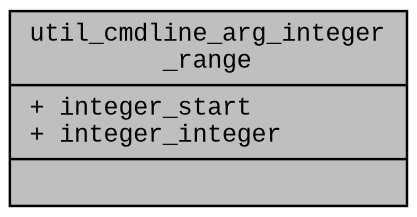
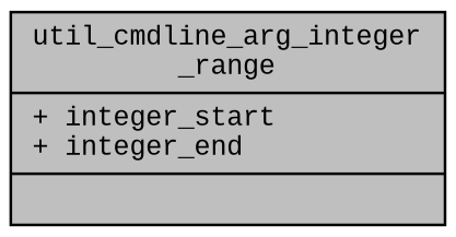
  digraph {
    fontname="Liberation Mono"
-   n1 [color=black fillcolor=grey75 fontcolor=black fontname="Liberation Mono" fontsize=10 height=0.2 label="{util_cmdline_arg_integer\l_range\n|+ integer_start\l+ integer_integer\l|}" shape=record style=filled width=0.4]
+   n1 [color=black fillcolor=grey75 fontcolor=black fontname="Liberation Mono" fontsize=10 height=0.2 label="{util_cmdline_arg_integer\l_range\n|+ integer_start\l+ integer_end\l|}" shape=record style=filled width=0.4]
  }
